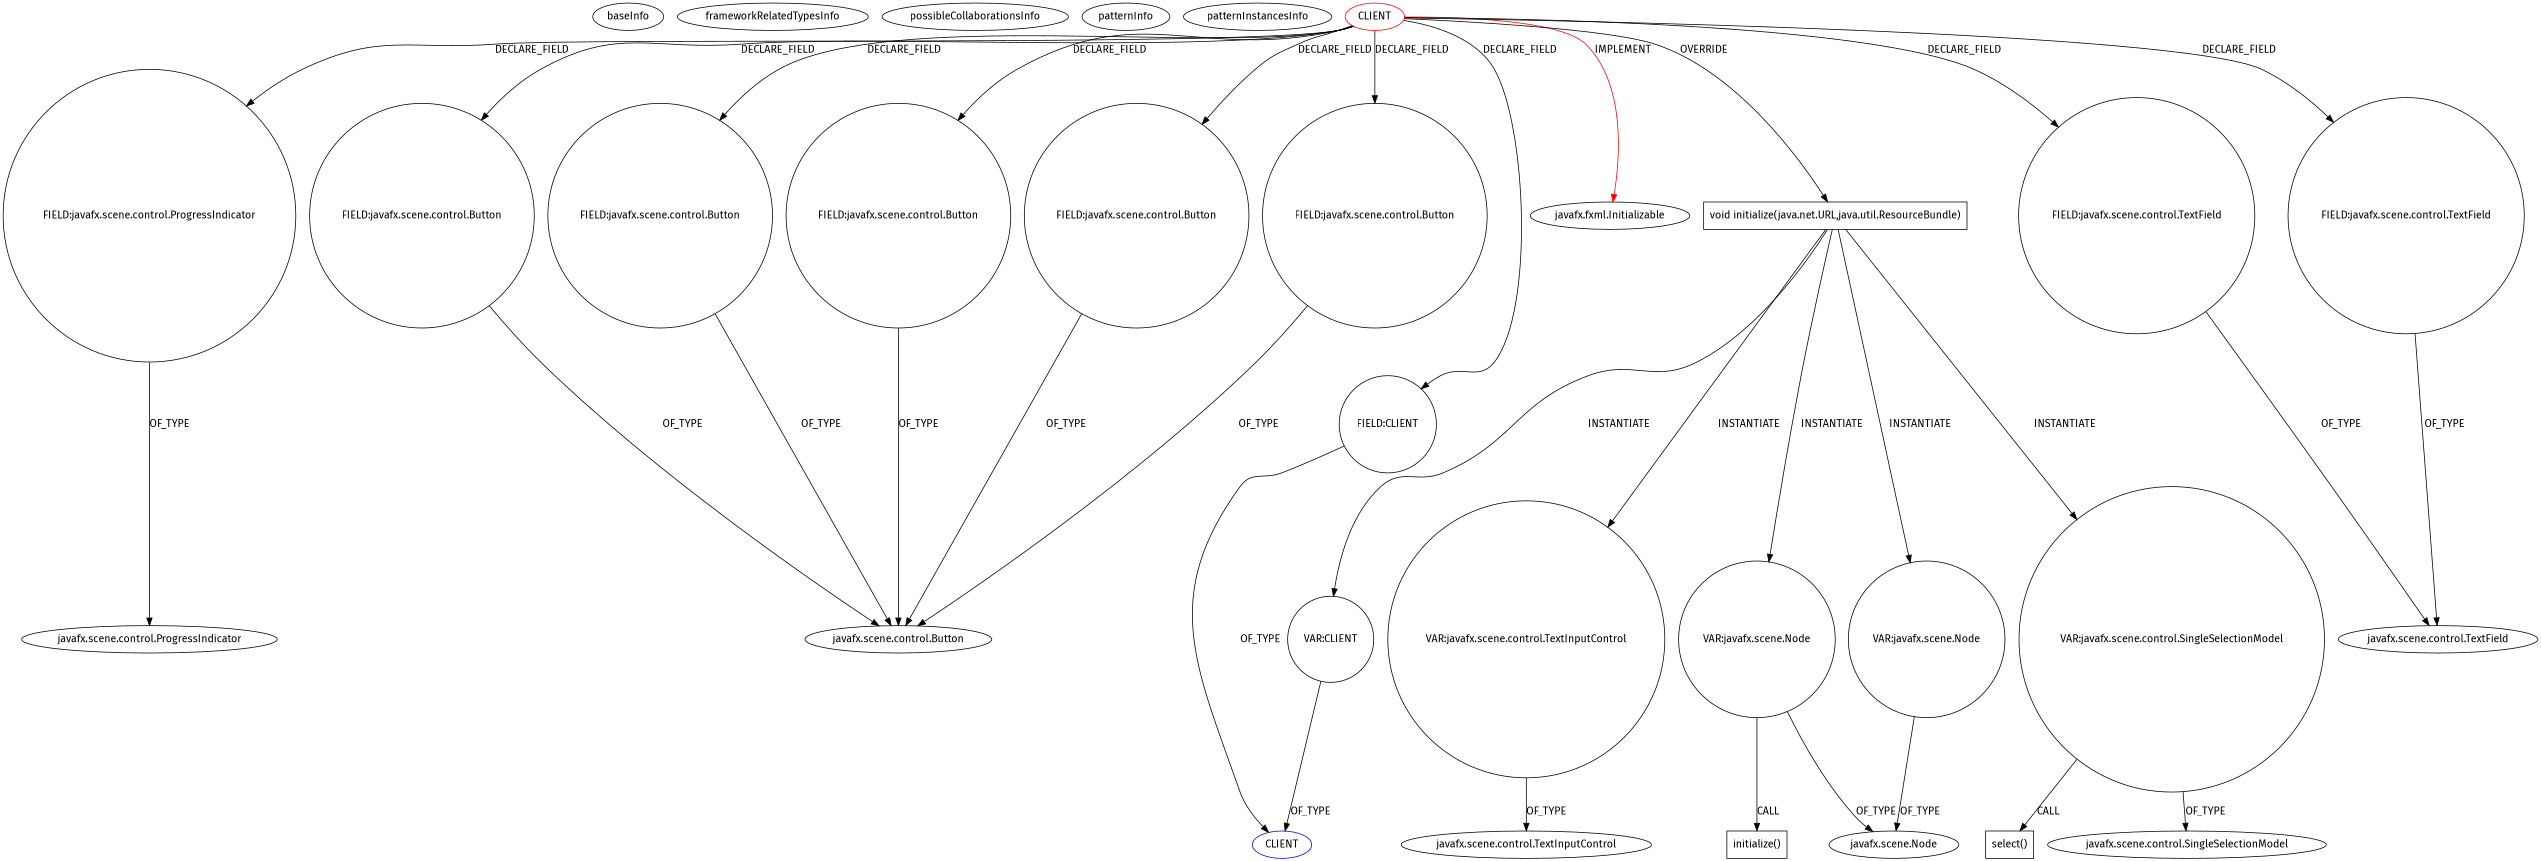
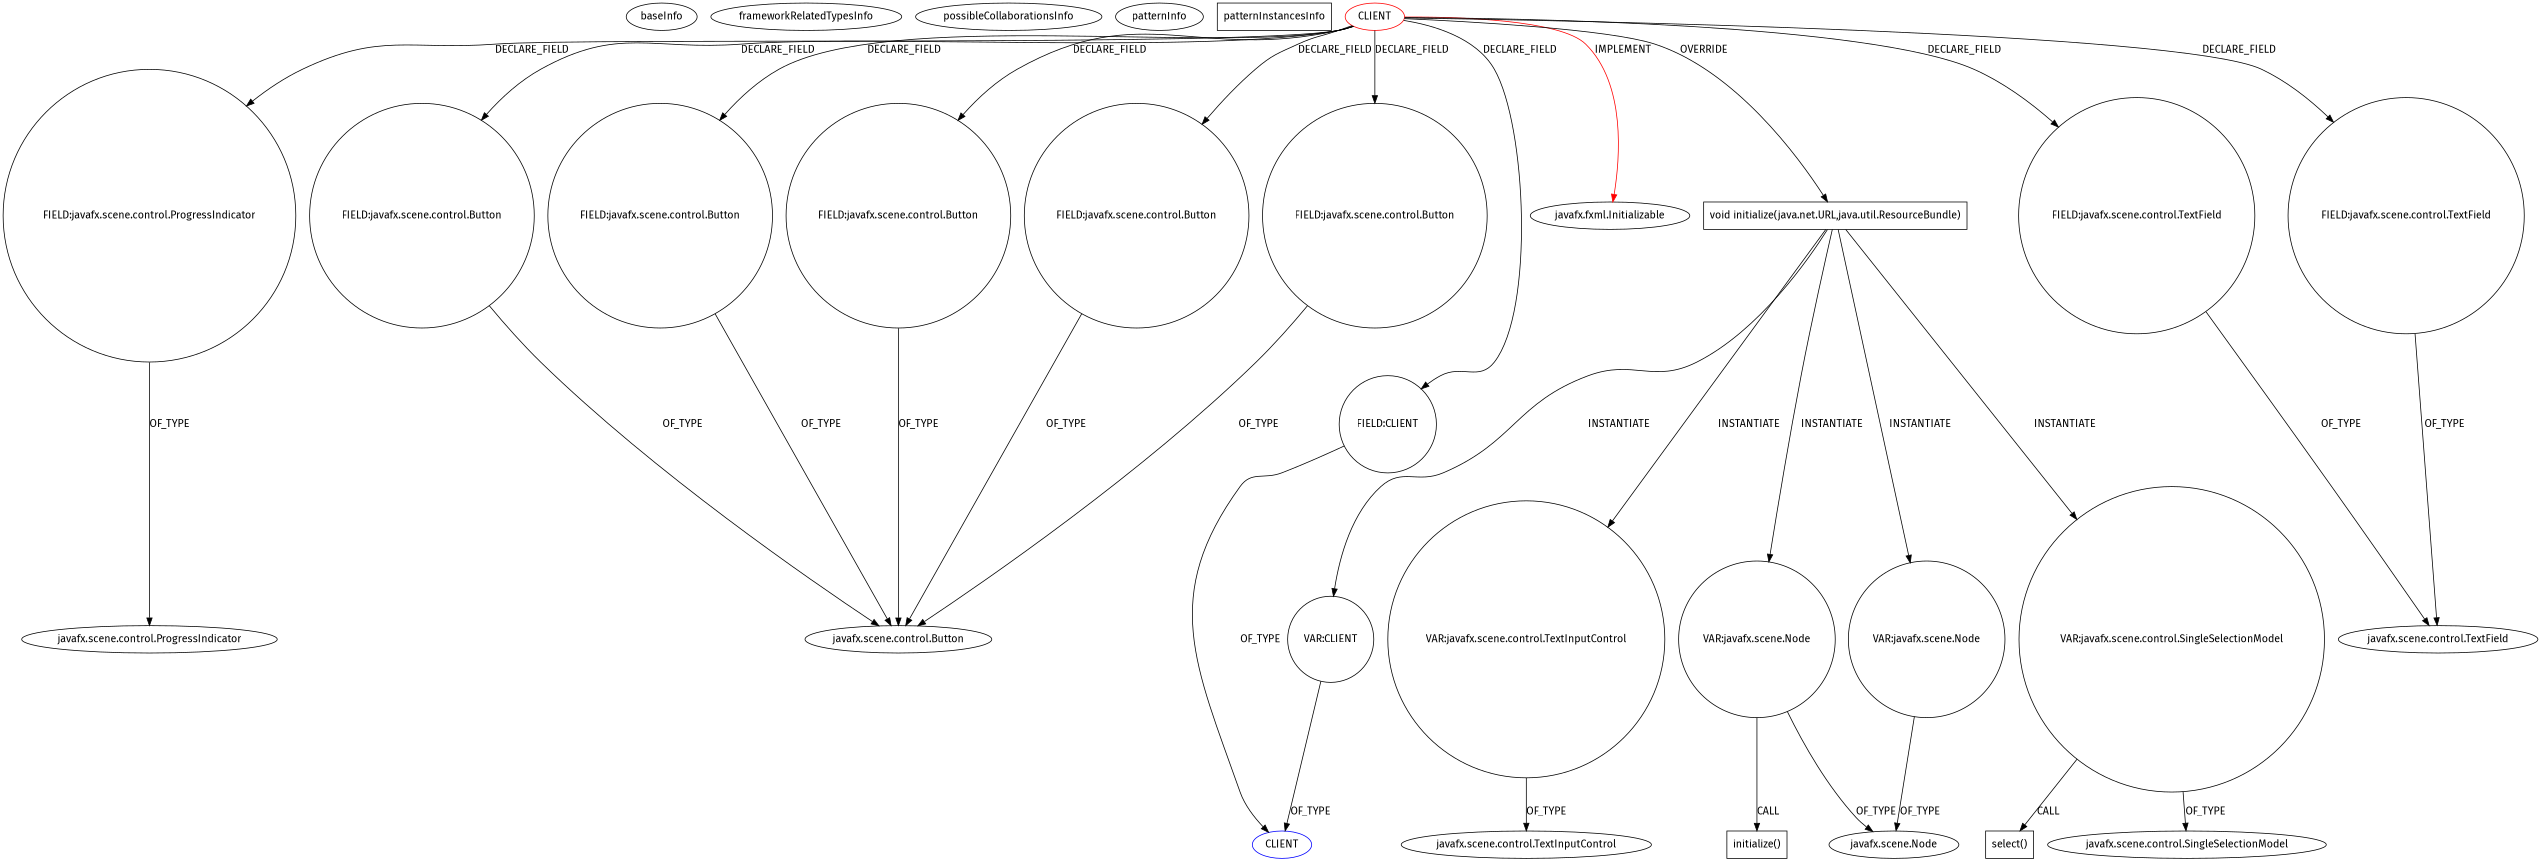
  digraph {
    fontname="Fira Sans"
    node [fontname="Fira Sans" isFrameworkType=false vertexType=FIELD_DECLARATION]
    edge [fontname="Fira Sans"]
    baseInfo [category=pattern graphId=3610 isAnonymous=false possibleRelation=false isFrameworkType="" vertexType=""]
    frameworkRelatedTypesInfo [0="javafx.fxml.Initializable" isFrameworkType="" vertexType=""]
    possibleCollaborationsInfo [isFrameworkType="" vertexType=""]
    patternInfo [frequency=2.0 patternRootClient=0 isFrameworkType="" vertexType=""]
-   patternInstancesInfo [0="dony1990-ProsDesktop~/dony1990-ProsDesktop/ProsDesktop-master/src/nicon/NiconDesktop/guifx/NiconNavigator/NavegadorController.java~NavegadorController~2563" 1="novosga-painel-fx~/novosga-painel-fx/painel-fx-master/src/org/novosga/painel/client/ui/Controller.java~Controller~3787" isFrameworkType="" vertexType=""]
+   patternInstancesInfo [0="dony1990-ProsDesktop~/dony1990-ProsDesktop/ProsDesktop-master/src/nicon/NiconDesktop/guifx/NiconNavigator/NavegadorController.java~NavegadorController~2563" 1="novosga-painel-fx~/novosga-painel-fx/painel-fx-master/src/org/novosga/painel/client/ui/Controller.java~Controller~3787" shape=box isFrameworkType="" vertexType=""]
    n6 [label="FIELD:javafx.scene.control.ProgressIndicator" shape=circle]
    n7 [label="javafx.scene.control.ProgressIndicator" vertexType=FRAMEWORK_CLASS_TYPE]
    n8 [color=red label=CLIENT vertexType=ROOT_CLIENT_CLASS_DECLARATION]
    n9 [label="FIELD:javafx.scene.control.Button" shape=circle]
    n10 [label="FIELD:javafx.scene.control.Button" shape=circle]
    n11 [label="FIELD:javafx.scene.control.Button" shape=circle]
    n12 [label="FIELD:javafx.scene.control.Button" shape=circle]
    n13 [label="FIELD:javafx.scene.control.Button" shape=circle]
    n14 [label="FIELD:CLIENT" shape=circle]
    n15 [label="javafx.fxml.Initializable" vertexType=FRAMEWORK_INTERFACE_TYPE]
    n16 [label="void initialize(java.net.URL,java.util.ResourceBundle)" shape=box vertexType=OVERRIDING_METHOD_DECLARATION]
    n17 [label="FIELD:javafx.scene.control.TextField" shape=circle]
    n18 [label="FIELD:javafx.scene.control.TextField" shape=circle]
    n19 [label="javafx.scene.control.Button" vertexType=FRAMEWORK_CLASS_TYPE]
    n20 [color=blue label=CLIENT vertexType=REFERENCE_CLIENT_CLASS_DECLARATION]
    n21 [label="VAR:CLIENT" shape=circle vertexType=VARIABLE_EXPRESION]
    n22 [label="VAR:javafx.scene.control.TextInputControl" shape=circle vertexType=VARIABLE_EXPRESION]
    n23 [label="VAR:javafx.scene.Node" shape=circle vertexType=VARIABLE_EXPRESION]
    n24 [label="VAR:javafx.scene.Node" shape=circle vertexType=VARIABLE_EXPRESION]
    n25 [label="VAR:javafx.scene.control.SingleSelectionModel" shape=circle vertexType=VARIABLE_EXPRESION]
    n26 [label="javafx.scene.control.TextField" vertexType=FRAMEWORK_CLASS_TYPE]
    n27 [label="javafx.scene.control.TextInputControl" vertexType=FRAMEWORK_CLASS_TYPE]
    n28 [label="initialize()" shape=box vertexType=INSIDE_CALL]
    n29 [label="javafx.scene.Node" vertexType=FRAMEWORK_CLASS_TYPE]
    n30 [label="select()" shape=box vertexType=INSIDE_CALL]
    n31 [label="javafx.scene.control.SingleSelectionModel" vertexType=FRAMEWORK_CLASS_TYPE]
    n6 -> n7 [label=OF_TYPE]
    n8 -> n6 [label=DECLARE_FIELD]
    n8 -> n9 [label=DECLARE_FIELD]
    n8 -> n10 [label=DECLARE_FIELD]
    n8 -> n11 [label=DECLARE_FIELD]
    n8 -> n12 [label=DECLARE_FIELD]
    n8 -> n13 [label=DECLARE_FIELD]
    n8 -> n14 [label=DECLARE_FIELD]
    n8 -> n15 [color=red label=IMPLEMENT]
    n8 -> n16 [label=OVERRIDE]
    n8 -> n17 [label=DECLARE_FIELD]
    n8 -> n18 [label=DECLARE_FIELD]
    n9 -> n19 [label=OF_TYPE]
    n10 -> n19 [label=OF_TYPE]
    n11 -> n19 [label=OF_TYPE]
    n12 -> n19 [label=OF_TYPE]
    n13 -> n19 [label=OF_TYPE]
    n14 -> n20 [label=OF_TYPE]
    n16 -> n21 [label=INSTANTIATE]
    n16 -> n22 [label=INSTANTIATE]
    n16 -> n23 [label=INSTANTIATE]
    n16 -> n24 [label=INSTANTIATE]
    n16 -> n25 [label=INSTANTIATE]
    n17 -> n26 [label=OF_TYPE]
    n18 -> n26 [label=OF_TYPE]
    n21 -> n20 [label=OF_TYPE]
    n22 -> n27 [label=OF_TYPE]
    n23 -> n28 [label=CALL]
    n23 -> n29 [label=OF_TYPE]
    n24 -> n29 [label=OF_TYPE]
    n25 -> n30 [label=CALL]
    n25 -> n31 [label=OF_TYPE]
  }
